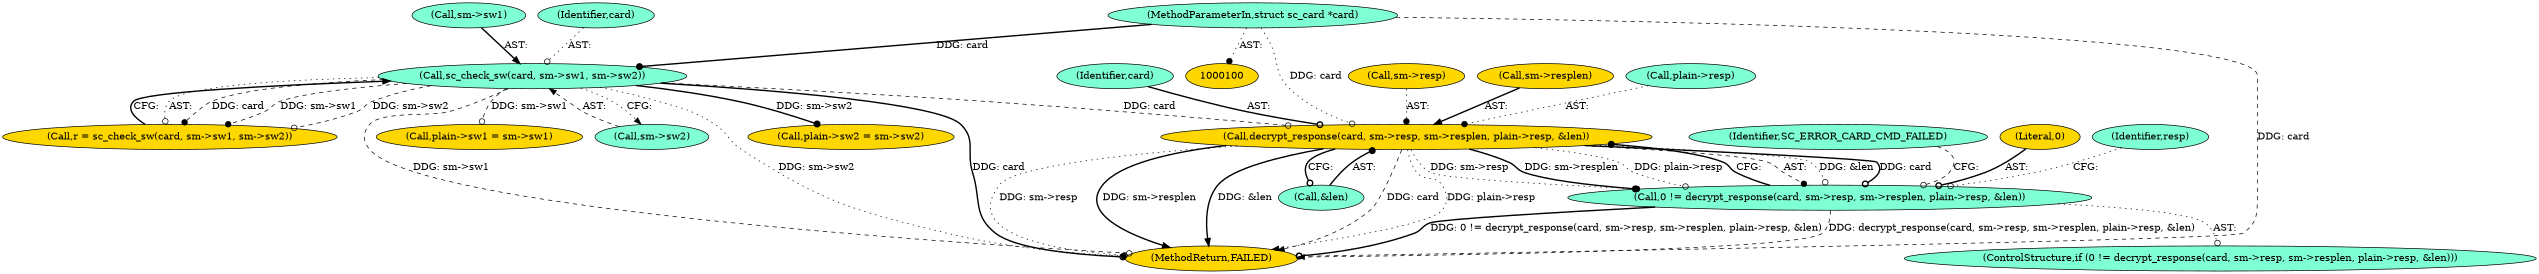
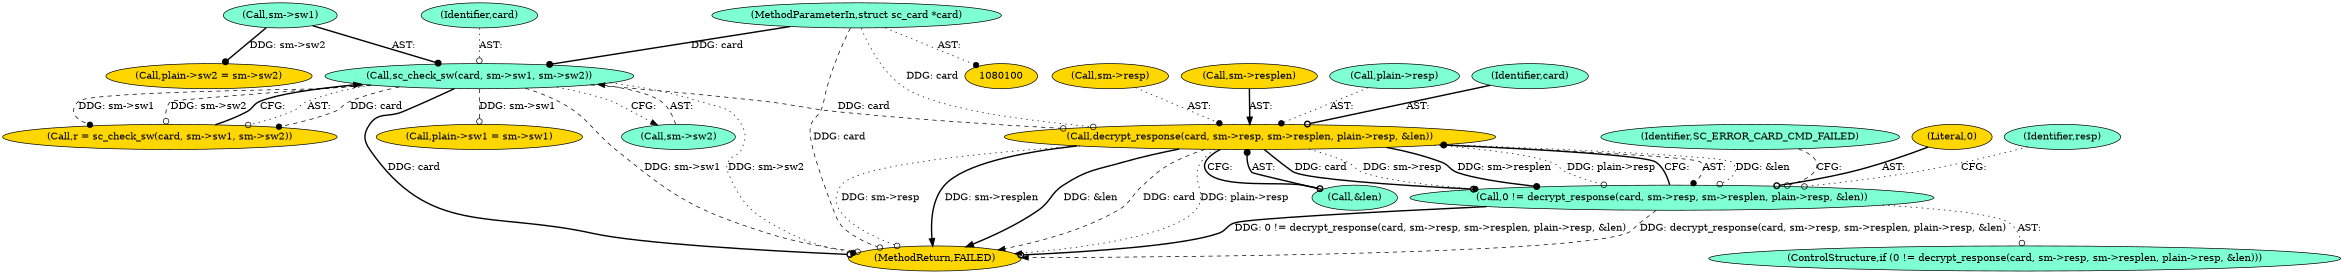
  digraph {
    node [fillcolor=aquamarine style=filled]
    edge [arrowhead=odot style=bold]
    n1 [fillcolor=gold label="(Call,decrypt_response(card, sm->resp, sm->resplen, plain->resp, &len))"]
    n2 [label="(Call,0 != decrypt_response(card, sm->resp, sm->resplen, plain->resp, &len))"]
    n3 [label="(Call,&len)"]
    n4 [fillcolor=gold label="(MethodReturn,FAILED)"]
    n5 [label="(ControlStructure,if (0 != decrypt_response(card, sm->resp, sm->resplen, plain->resp, &len)))"]
    n6 [label="(Call,sc_check_sw(card, sm->sw1, sm->sw2))"]
    n7 [fillcolor=gold label="(Call,plain->sw2 = sm->sw2)"]
    n8 [label="(Call,sm->sw2)"]
    n9 [fillcolor=gold label="(Call,r = sc_check_sw(card, sm->sw1, sm->sw2))"]
    n10 [fillcolor=gold label="(Call,plain->sw1 = sm->sw1)"]
    n11 [label="(MethodParameterIn,struct sc_card *card)"]
-   1000100 [fillcolor=gold]
+   1000100 [fillcolor=gold label=1080100]
    n13 [fillcolor=gold label="(Call,sm->resplen)"]
    n14 [label="(Call,plain->resp)"]
    n15 [label="(Identifier,SC_ERROR_CARD_CMD_FAILED)"]
    n16 [fillcolor=gold label="(Literal,0)"]
    n17 [label="(Call,sm->sw1)"]
    n18 [label="(Identifier,card)"]
    n19 [label="(Identifier,resp)"]
    n20 [label="(Identifier,card)"]
    n21 [fillcolor=gold label="(Call,sm->resp)"]
    n1 -> n2 [arrowhead=dot label="AST: " style=dashed]
    n1 -> n2 [label="DDG: &len" style=dotted]
    n1 -> n2 [label="DDG: card"]
    n1 -> n2 [arrowhead=dot label="DDG: sm->resp" style=dotted]
    n1 -> n2 [arrowhead=dot label="DDG: sm->resplen"]
    n1 -> n2 [label="DDG: plain->resp" style=dotted]
    n1 -> n3 [label="CFG: "]
    n1 -> n4 [label="DDG: sm->resp" style=dotted]
    n1 -> n4 [arrowhead=normal label="DDG: sm->resplen"]
    n1 -> n4 [arrowhead=normal label="DDG: &len"]
    n1 -> n4 [arrowhead=normal label="DDG: card" style=dashed]
    n1 -> n4 [arrowhead=normal label="DDG: plain->resp" style=dotted]
    n2 -> n1 [arrowhead=dot label="CFG: "]
    n2 -> n4 [label="DDG: 0 != decrypt_response(card, sm->resp, sm->resplen, plain->resp, &len)"]
    n2 -> n4 [arrowhead=normal label="DDG: decrypt_response(card, sm->resp, sm->resplen, plain->resp, &len)" style=dashed]
    n2 -> n5 [label="AST: " style=dotted]
    n3 -> n1 [arrowhead=dot label="AST: "]
    n6 -> n1 [label="DDG: card" style=dashed]
    n6 -> n4 [arrowhead=dot label="DDG: sm->sw2" style=dotted]
    n6 -> n4 [label="DDG: card"]
    n6 -> n4 [label="DDG: sm->sw1" style=dashed]
-   n6 -> n7 [arrowhead=dot label="DDG: sm->sw2"]
+   n17 -> n7 [arrowhead=dot label="DDG: sm->sw2"]
    n6 -> n8 [arrowhead=normal label="CFG: " style=dotted]
    n6 -> n9 [label="AST: " style=dotted]
    n6 -> n9 [arrowhead=dot label="DDG: card" style=dashed]
    n6 -> n9 [arrowhead=dot label="DDG: sm->sw1" style=dashed]
    n6 -> n9 [label="DDG: sm->sw2" style=dashed]
    n6 -> n10 [label="DDG: sm->sw1" style=dashed]
    n8 -> n6 [arrowhead=normal label="AST: " style=dashed]
    n9 -> n6 [arrowhead=normal label="CFG: "]
    n11 -> n1 [label="DDG: card" style=dotted]
    n11 -> n4 [label="DDG: card" style=dashed]
    n11 -> n6 [arrowhead=dot label="DDG: card"]
    n11 -> 1000100 [arrowhead=dot label="AST: " style=dotted]
    n13 -> n1 [arrowhead=normal label="AST: "]
    n14 -> n1 [arrowhead=dot label="AST: " style=dotted]
    n15 -> n2 [label="CFG: " style=dashed]
    n16 -> n2 [label="AST: "]
-   n17 -> n6 [arrowhead=normal label="AST: "]
+   n17 -> n6 [arrowhead=dot label="AST: "]
    n18 -> n6 [label="AST: " style=dotted]
    n19 -> n2 [label="CFG: " style=dotted]
    n20 -> n1 [label="AST: "]
    n21 -> n1 [arrowhead=dot label="AST: " style=dotted]
  }
